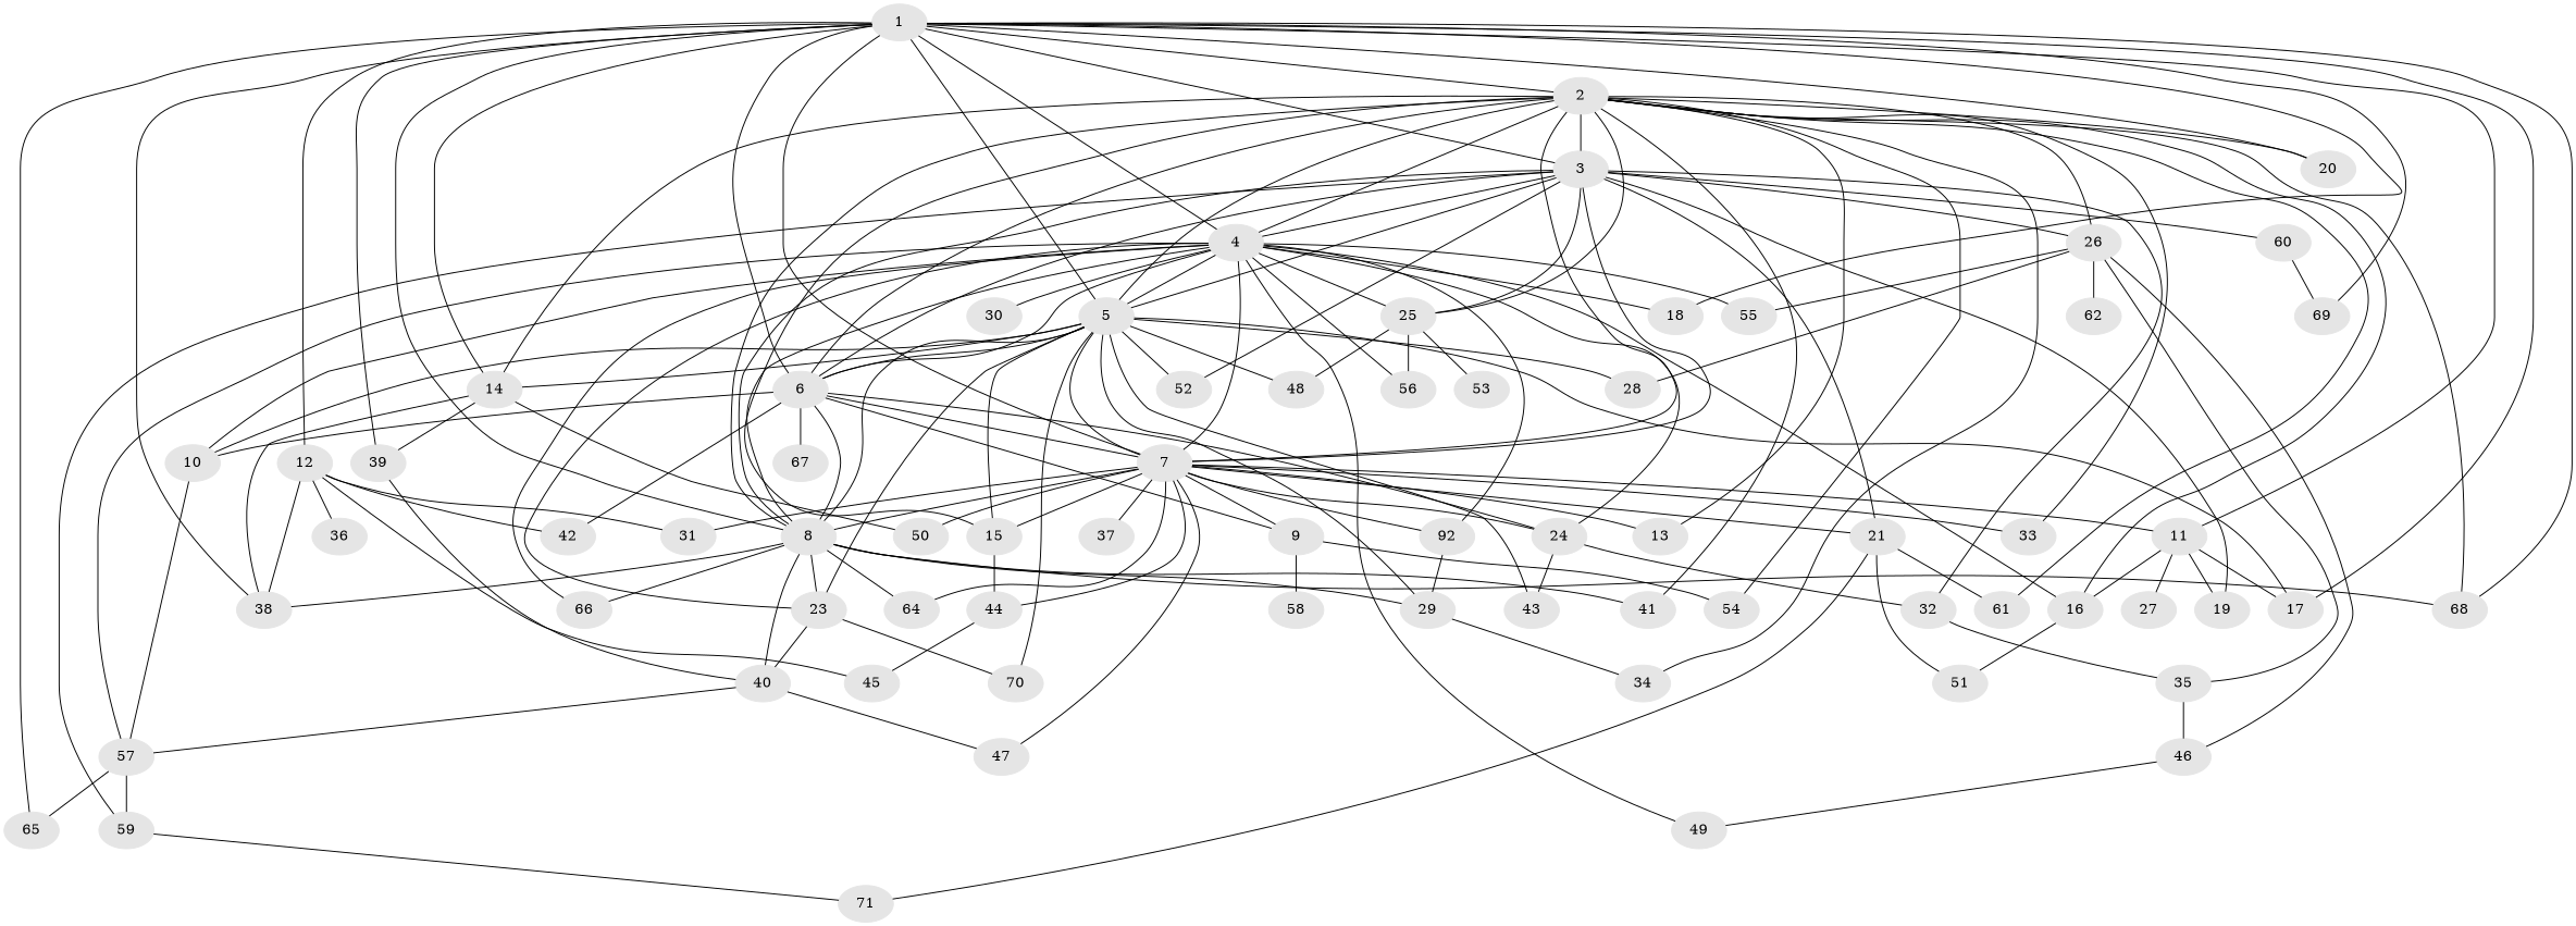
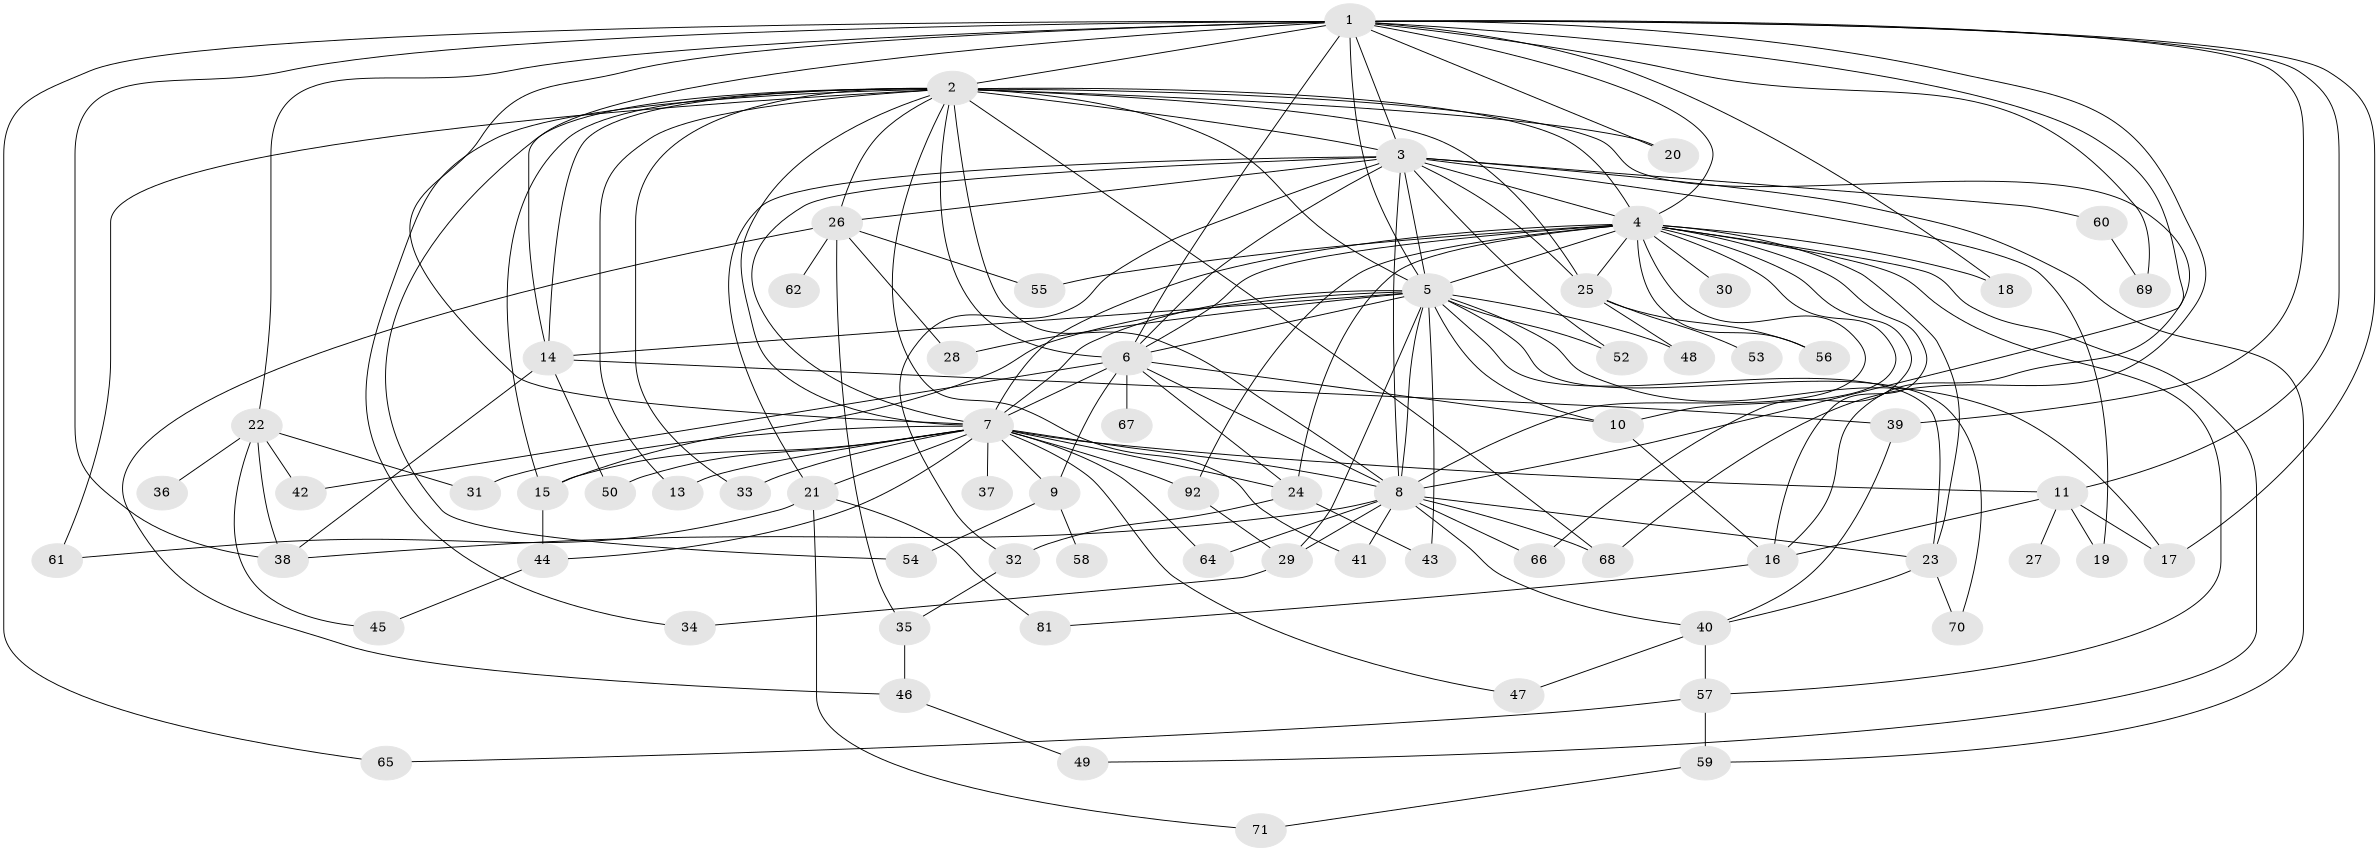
  graph {
    fontname="DejaVu Serif"
    node [color=gray90 fontname="DejaVu Serif" style=filled]
    edge [fontname="DejaVu Serif" weight=1.0]
    1
    2
    3
    4
    5
    6
    7
    8
    11
-   12
+   12 [label=22]
    14
    17
    18
    20
    38
    39
    65
    69
    68
    16
    13
    15
    25
    26
    33
    34
    41
    54
    61
    19
    21
    32
    52
    59
    60
    10
    n37 [label=92]
    23
    24
    30
    49
    55
    56
    57
    66
    28
    29
    43
    48
    70
    9
    42
    67
    31
    37
    44
    47
    50
    64
    40
    27
    36
    45
-   51
+   51 [label=81]
    53
    62
    35
    46
    71
    58
    1 -- 2
    1 -- 3
    1 -- 4
    1 -- 5 [weight=3.0]
    1 -- 6
    1 -- 7 [weight=2.0]
    1 -- 8
    1 -- 11
    1 -- 12
    1 -- 14
    1 -- 17
    1 -- 18
    1 -- 20
    1 -- 38
    1 -- 39
    1 -- 65
    1 -- 69
    1 -- 68
    2 -- 3
    2 -- 4
    2 -- 5 [weight=3.0]
    2 -- 6
    2 -- 7 [weight=2.0]
    2 -- 8
    2 -- 14 [weight=2.0]
    2 -- 20
    2 -- 68
    2 -- 16
    2 -- 13
    2 -- 15
    2 -- 25 [weight=2.0]
    2 -- 26
    2 -- 33
    2 -- 34
    2 -- 41
    2 -- 54
    2 -- 61
    3 -- 4
    3 -- 5 [weight=2.0]
    3 -- 6
    3 -- 7 [weight=3.0]
    3 -- 8
    3 -- 25
    3 -- 26
    3 -- 19
    3 -- 21
    3 -- 32
    3 -- 52
    3 -- 59
    3 -- 60
    4 -- 5 [weight=2.0]
    4 -- 6
    4 -- 7 [weight=2.0]
    4 -- 8 [weight=2.0]
    4 -- 18
    4 -- 16
    4 -- 25
    4 -- 10
    4 -- n37
    4 -- 23
    4 -- 24
    4 -- 30
    4 -- 49
    4 -- 55
    4 -- 56
    4 -- 57
    4 -- 66
    5 -- 6 [weight=3.0]
    5 -- 7 [weight=4.0]
    5 -- 8 [weight=2.0]
    5 -- 14
    5 -- 17
    5 -- 15 [weight=2.0]
    5 -- 52
    5 -- 10
    5 -- 23
    5 -- 28
    5 -- 29
    5 -- 43
    5 -- 48
    5 -- 70
    6 -- 7 [weight=2.0]
    6 -- 8
    6 -- 10
    6 -- 24
    6 -- 9
    6 -- 42
    6 -- 67
    7 -- 8 [weight=3.0]
    7 -- 11
    7 -- 13
    7 -- 15
    7 -- 33
    7 -- 21
    7 -- n37 [weight=2.0]
    7 -- 24
    7 -- 9
    7 -- 31
    7 -- 37 [weight=2.0]
    7 -- 44
    7 -- 47
    7 -- 50
    7 -- 64
    8 -- 38
    8 -- 68
    8 -- 41
    8 -- 23
    8 -- 66
    8 -- 29
    8 -- 64
    8 -- 40
    11 -- 17 [weight=2.0]
    11 -- 16
    11 -- 19
    11 -- 27
    12 -- 38
    12 -- 42
    12 -- 31
    12 -- 36
    12 -- 45
    14 -- 38
    14 -- 39
    14 -- 50
    39 -- 40
    16 -- 51
    15 -- 44
    25 -- 56
    25 -- 48
    25 -- 53
    26 -- 55
    26 -- 28
    26 -- 62
    26 -- 35
    26 -- 46
    21 -- 61
    21 -- 51
    21 -- 71
    32 -- 35
    59 -- 71
    60 -- 69
-   10 -- 57
+   10 -- 16
    n37 -- 29
    23 -- 70
    23 -- 40
    24 -- 32
    24 -- 43
    57 -- 65
    57 -- 59
    29 -- 34
    9 -- 54
    9 -- 58
    44 -- 45
    40 -- 57
    40 -- 47
    35 -- 46
    46 -- 49
  }
